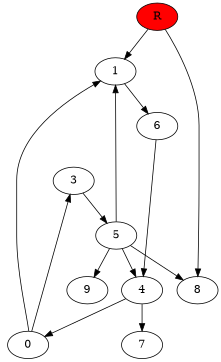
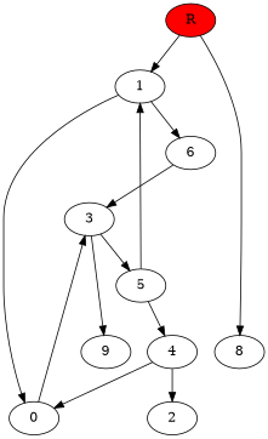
  digraph {
    1
    6
    n3 [label=0]
    3
    5
    9
    4
    8
-   2 [label=7]
+   2
    R [fillcolor="#ff0000" style=filled]
    1 -> 6
-   n3 -> 1
-   6 -> 4
+   1 -> n3
+   6 -> 3
    n3 -> 3
    3 -> 5
-   5 -> 9
+   3 -> 9
    5 -> 1
    5 -> 4
-   5 -> 8
    4 -> n3
    4 -> 2
    R -> 1
    R -> 8
  }
